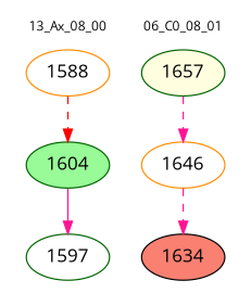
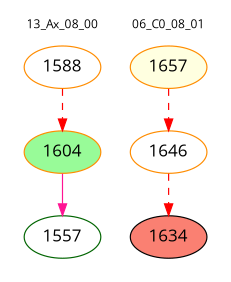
  digraph {
    fontname="Open Sans"
    node [color=darkorange fillcolor=white fontname="Open Sans" style=filled]
    edge [color=red fontname="Open Sans" style=dashed]
    n1 [label=1588]
-   n2 [color=darkgreen fillcolor=palegreen label=1604]
-   n3 [color=darkgreen label=1597]
-   n4 [color=darkgreen fillcolor=lightyellow label=1657]
+   n2 [fillcolor=palegreen label=1604]
+   n3 [color=darkgreen label=1557]
+   n4 [fillcolor=lightyellow label=1657]
    n5 [label=1646]
    n6 [color=black fillcolor=salmon label=1634]
    subgraph cluster_1 {
      color=white
      fontsize=10
      label="13_Ax_08_00"
      n1
      n2
      n3
    }
    subgraph cluster_2 {
      color=white
      fontsize=10
      label="06_C0_08_01"
      n4
      n5
      n6
    }
    n1 -> n2
    n2 -> n3 [color=deeppink style=solid]
-   n4 -> n5 [color=deeppink]
-   n5 -> n6 [color=deeppink]
+   n4 -> n5
+   n5 -> n6
  }
